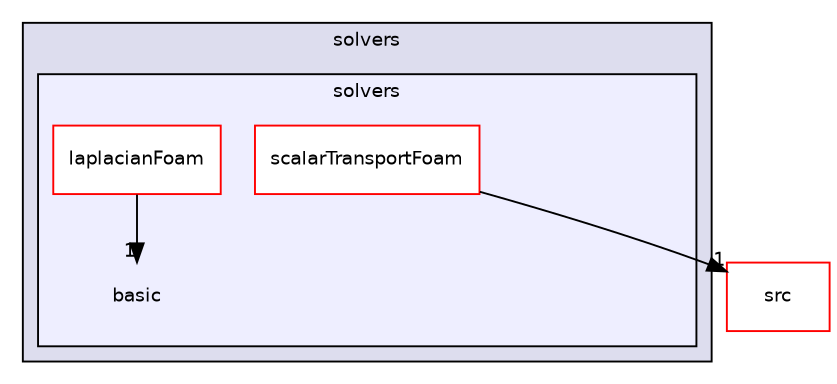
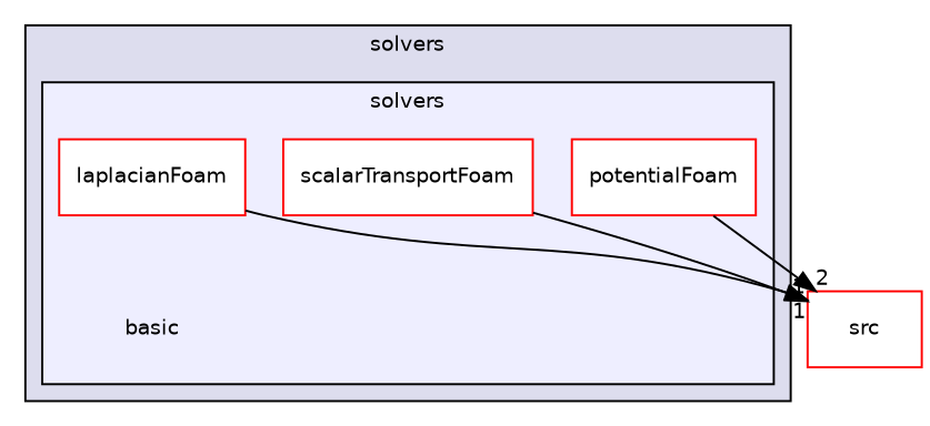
  digraph {
    compound=true
    node [color=red fontname=Helvetica fontsize=10 shape=box fillcolor=white style=filled]
    edge [headlabel=1 labeldistance=1.5 labelfontname=Helvetica labelfontsize=10]
    n1 [label=basic shape=plaintext fillcolor="" style=""]
    n2 [label=laplacianFoam]
+   n3 [label=potentialFoam]
    n4 [label=scalarTransportFoam]
    n5 [label=src fillcolor="" style=""]
    subgraph cluster_1 {
      bgcolor="#ddddee"
      fontname=Helvetica
      fontsize=10
      label=solvers
      pencolor=black
      subgraph cluster_2 {
        bgcolor="#eeeeff"
        fontname=Helvetica
        fontsize=10
        label=solvers
        pencolor=black
        n1
        n2
+       n3
        n4
      }
    }
-   n2 -> n1
+   n2 -> n5
+   n3 -> n5 [headlabel=2]
    n4 -> n5
  }
